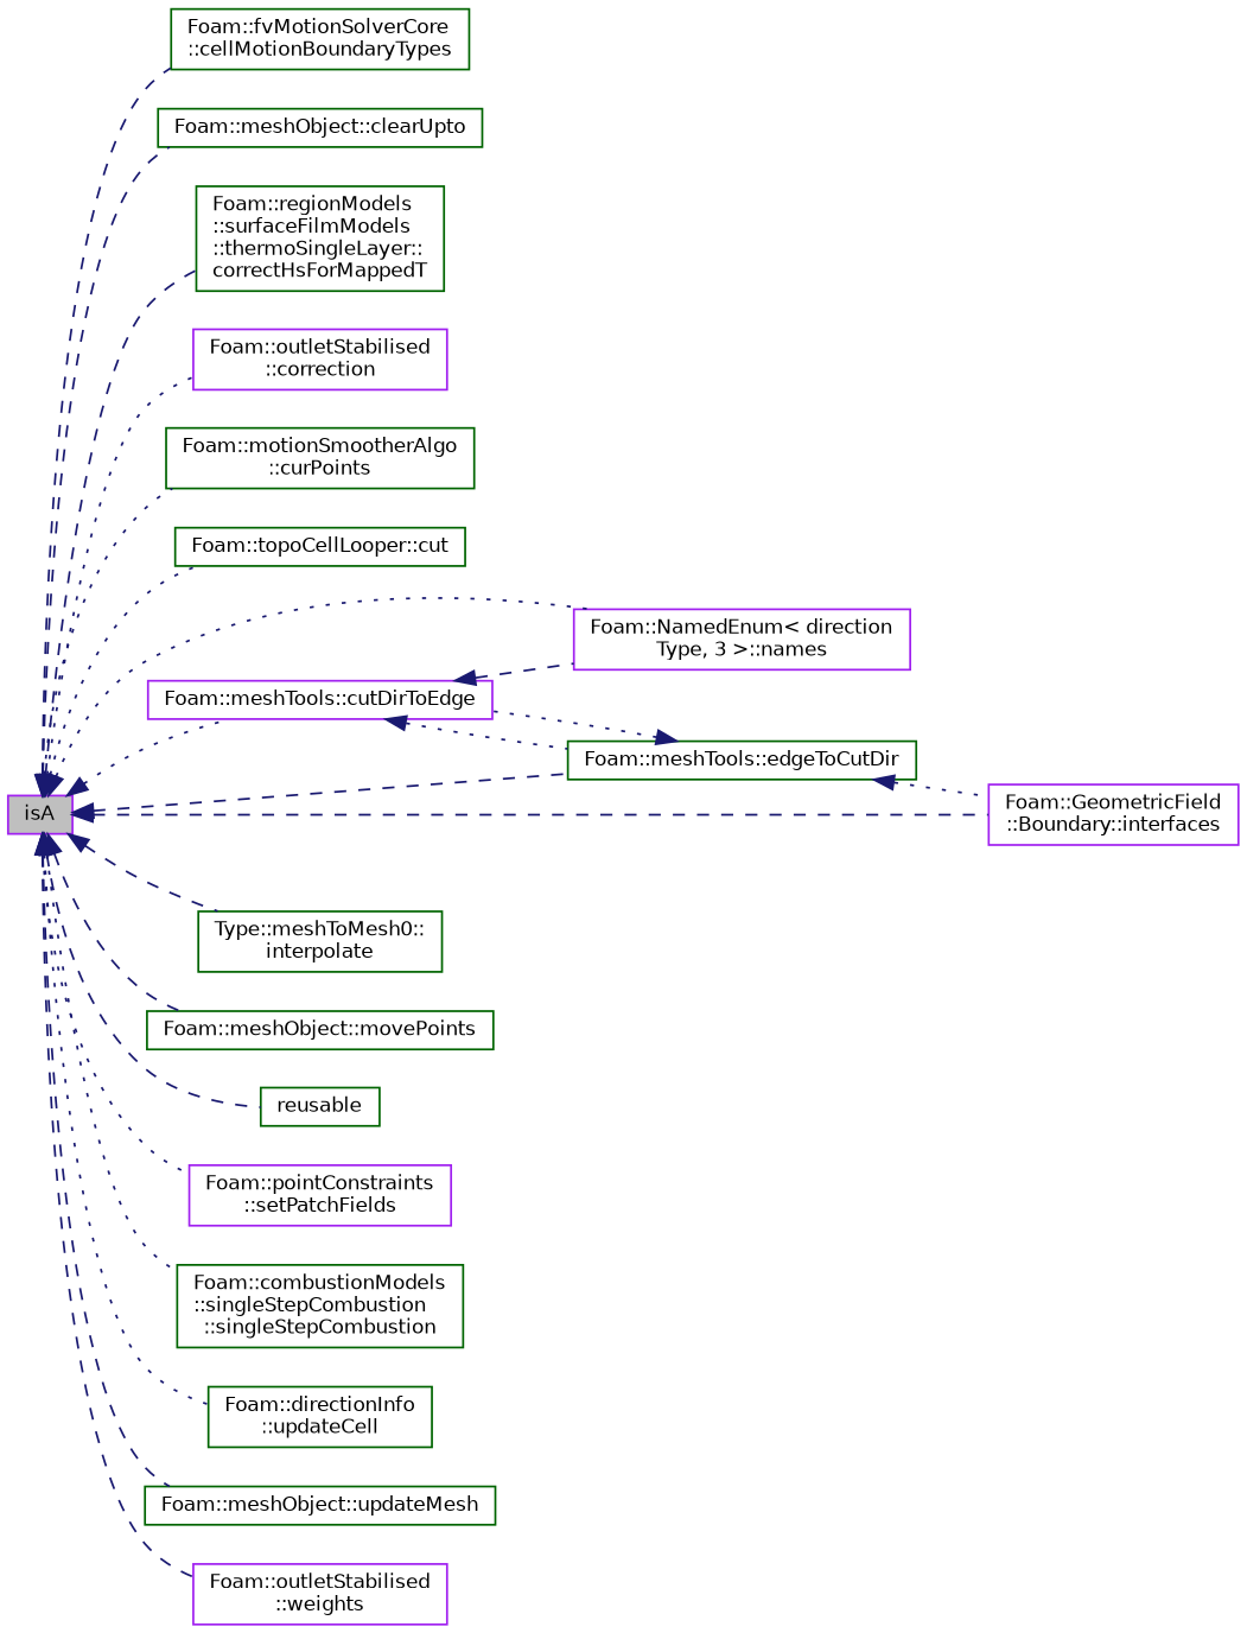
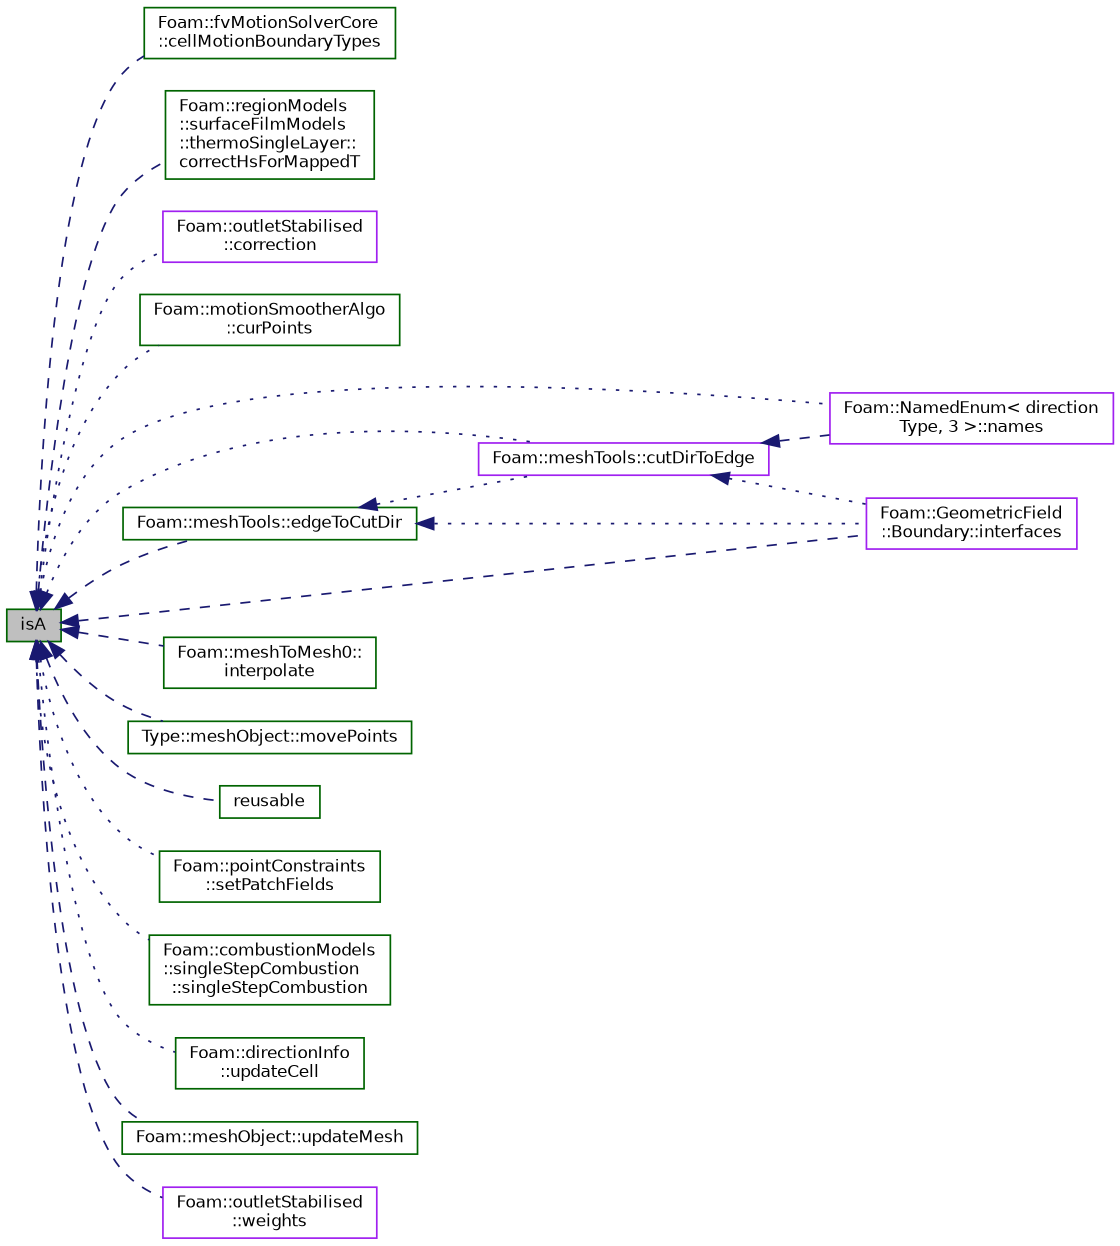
  digraph {
    rankdir=LR
    node [color=darkgreen fontname=Helvetica fontsize=10 shape=record]
    edge [color=midnightblue dir=back fontname=Helvetica fontsize=10 labelfontname=Helvetica labelfontsize=10 style=dashed]
-   n1 [color=purple fillcolor=grey75 fontcolor=black height=0.2 label=isA style=filled width=0.4]
+   n1 [fillcolor=grey75 fontcolor=black height=0.2 label=isA style=filled width=0.4]
    n2 [height=0.2 label="Foam::fvMotionSolverCore\l::cellMotionBoundaryTypes" width=0.4]
-   n3 [height=0.2 label="Foam::meshObject::clearUpto" width=0.4]
    n4 [height=0.2 label="Foam::regionModels\l::surfaceFilmModels\l::thermoSingleLayer::\lcorrectHsForMappedT" width=0.4]
    n5 [color=purple height=0.2 label="Foam::outletStabilised\l::correction" width=0.4]
    n6 [height=0.2 label="Foam::motionSmootherAlgo\l::curPoints" width=0.4]
-   n7 [height=0.2 label="Foam::topoCellLooper::cut" width=0.4]
    n8 [color=purple height=0.2 label="Foam::meshTools::cutDirToEdge" width=0.4]
    n9 [color=purple height=0.2 label="Foam::NamedEnum\< direction\lType, 3 \>::names" width=0.4]
    n10 [height=0.2 label="Foam::meshTools::edgeToCutDir" width=0.4]
    n11 [color=purple height=0.2 label="Foam::GeometricField\l::Boundary::interfaces" width=0.4]
-   n12 [height=0.2 label="Type::meshToMesh0::\linterpolate" width=0.4]
-   n13 [height=0.2 label="Foam::meshObject::movePoints" width=0.4]
+   n12 [height=0.2 label="Foam::meshToMesh0::\linterpolate" width=0.4]
+   n13 [height=0.2 label="Type::meshObject::movePoints" width=0.4]
    n14 [height=0.2 label=reusable width=0.4]
-   n15 [color=purple height=0.2 label="Foam::pointConstraints\l::setPatchFields" width=0.4]
+   n15 [height=0.2 label="Foam::pointConstraints\l::setPatchFields" width=0.4]
    n16 [height=0.2 label="Foam::combustionModels\l::singleStepCombustion\l::singleStepCombustion" width=0.4]
    n17 [height=0.2 label="Foam::directionInfo\l::updateCell" width=0.4]
    n18 [height=0.2 label="Foam::meshObject::updateMesh" width=0.4]
    n19 [color=purple height=0.2 label="Foam::outletStabilised\l::weights" width=0.4]
    n1 -> n2
-   n1 -> n3
    n1 -> n4
    n1 -> n5 [style=dotted]
    n1 -> n6 [style=dotted]
-   n1 -> n7 [style=dotted]
    n1 -> n8 [style=dotted]
    n1 -> n9 [style=dotted]
    n1 -> n10
    n1 -> n11
    n1 -> n12
    n1 -> n13
    n1 -> n14
    n1 -> n15 [style=dotted]
    n1 -> n16 [style=dotted]
    n1 -> n17 [style=dotted]
    n1 -> n18
    n1 -> n19
    n8 -> n9
-   n8 -> n10 [style=dotted]
+   n8 -> n11 [style=dotted]
    n10 -> n8 [style=dotted]
    n10 -> n11 [style=dotted]
  }
